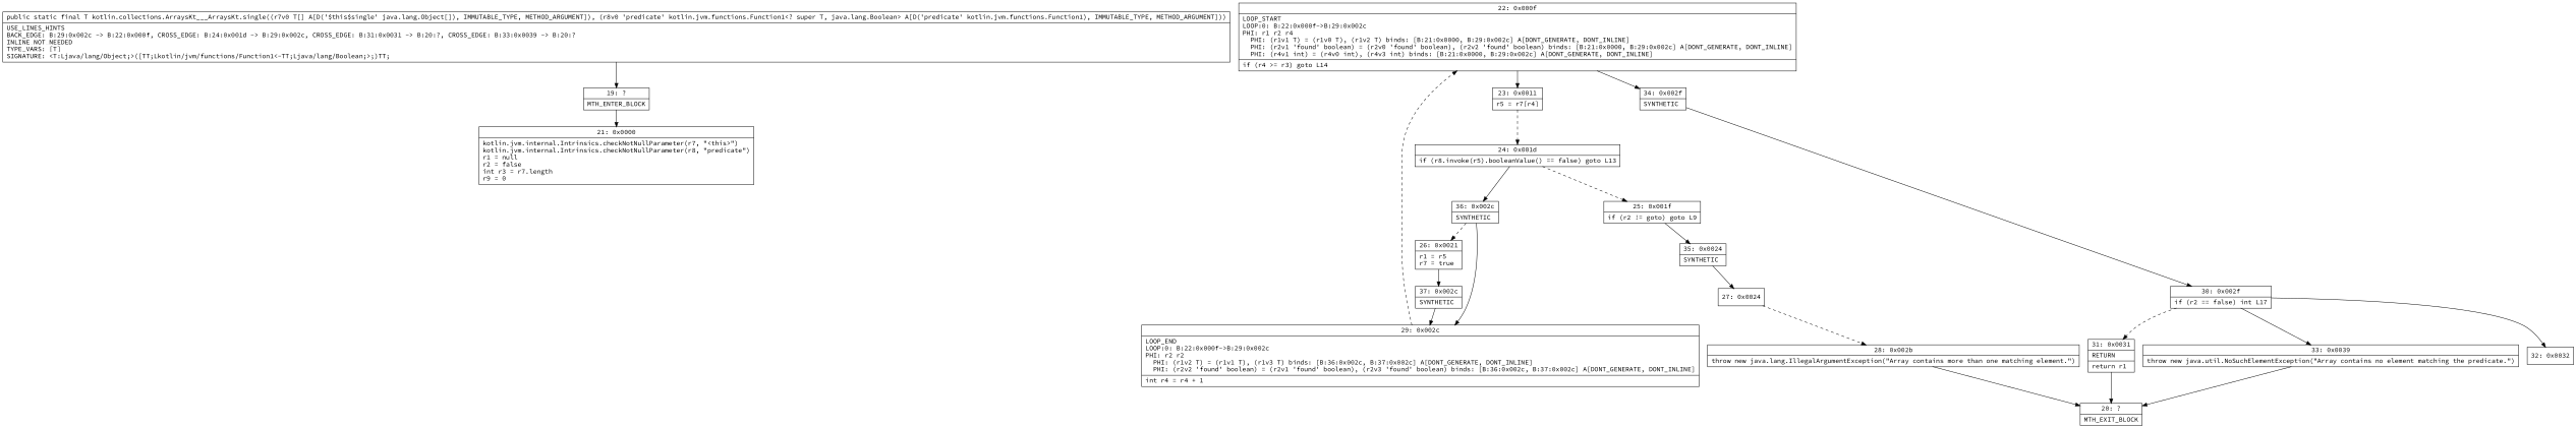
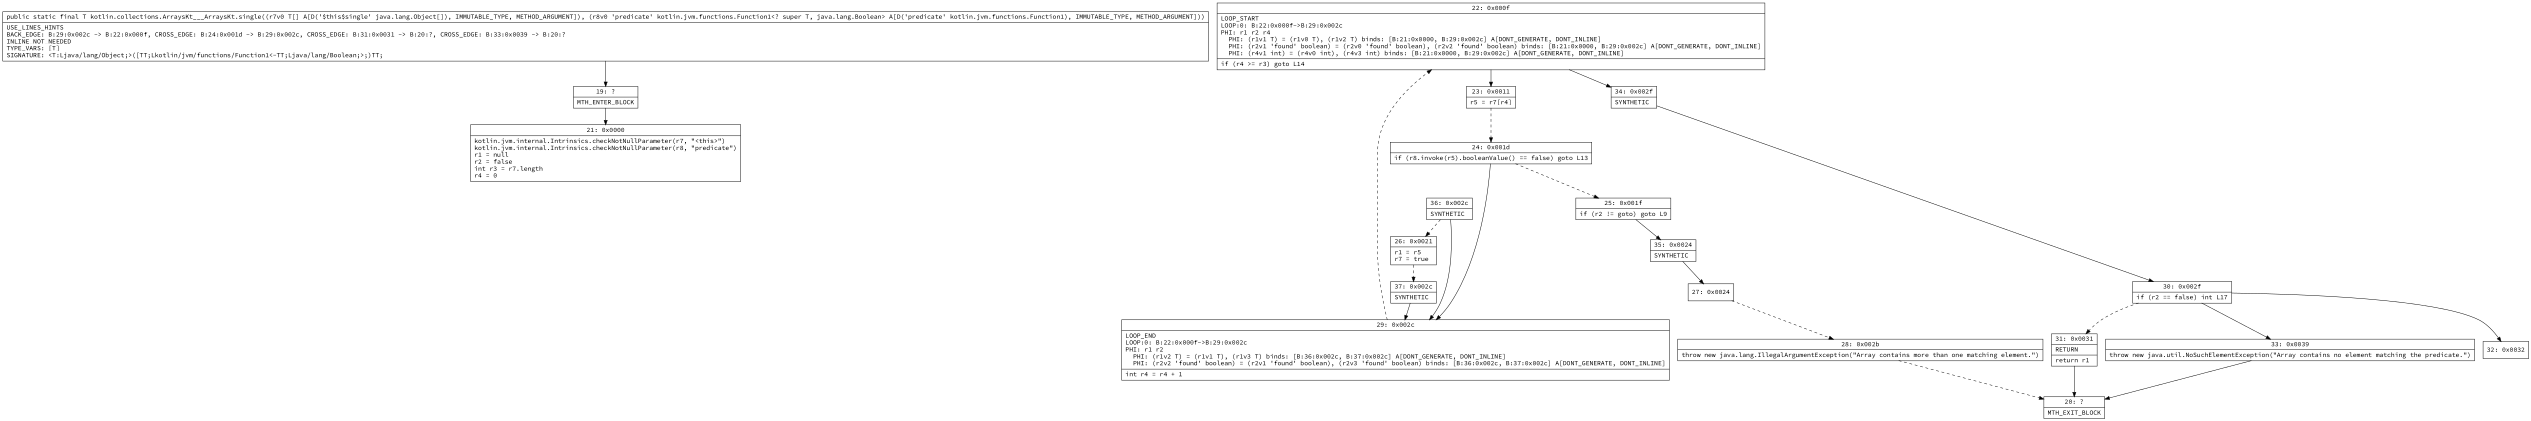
  digraph {
    fontname="Source Code Pro"
    node [fontname="Source Code Pro" shape=record]
    edge [fontname="Source Code Pro"]
    n1 [label="{19\:\ ?|MTH_ENTER_BLOCK\l}"]
-   n2 [label="{21\:\ 0x0000|kotlin.jvm.internal.Intrinsics.checkNotNullParameter(r7, \"\<this\>\")\lkotlin.jvm.internal.Intrinsics.checkNotNullParameter(r8, \"predicate\")\lr1 = null\lr2 = false\lint r3 = r7.length\lr9 = 0\l}"]
+   n2 [label="{21\:\ 0x0000|kotlin.jvm.internal.Intrinsics.checkNotNullParameter(r7, \"\<this\>\")\lkotlin.jvm.internal.Intrinsics.checkNotNullParameter(r8, \"predicate\")\lr1 = null\lr2 = false\lint r3 = r7.length\lr4 = 0\l}"]
    n3 [label="{22\:\ 0x000f|LOOP_START\lLOOP:0: B:22:0x000f\-\>B:29:0x002c\lPHI: r1 r2 r4 \l  PHI: (r1v1 T) = (r1v0 T), (r1v2 T) binds: [B:21:0x0000, B:29:0x002c] A[DONT_GENERATE, DONT_INLINE]\l  PHI: (r2v1 'found' boolean) = (r2v0 'found' boolean), (r2v2 'found' boolean) binds: [B:21:0x0000, B:29:0x002c] A[DONT_GENERATE, DONT_INLINE]\l  PHI: (r4v1 int) = (r4v0 int), (r4v3 int) binds: [B:21:0x0000, B:29:0x002c] A[DONT_GENERATE, DONT_INLINE]\l|if (r4 \>= r3) goto L14\l}"]
    n4 [label="{23\:\ 0x0011|r5 = r7[r4]\l}"]
    n5 [label="{34\:\ 0x002f|SYNTHETIC\l}"]
    n6 [label="{24\:\ 0x001d|if (r8.invoke(r5).booleanValue() == false) goto L13\l}"]
    n7 [label="{30\:\ 0x002f|if (r2 == false) int L17\l}"]
    n8 [label="{25\:\ 0x001f|if (r2 != goto) goto L9\l}"]
    n9 [label="{36\:\ 0x002c|SYNTHETIC\l}"]
    n10 [label="{35\:\ 0x0024|SYNTHETIC\l}"]
    n11 [label="{26\:\ 0x0021|r1 = r5\lr7 = true\l}"]
-   n12 [label="{29\:\ 0x002c|LOOP_END\lLOOP:0: B:22:0x000f\-\>B:29:0x002c\lPHI: r2 r2 \l  PHI: (r1v2 T) = (r1v1 T), (r1v3 T) binds: [B:36:0x002c, B:37:0x002c] A[DONT_GENERATE, DONT_INLINE]\l  PHI: (r2v2 'found' boolean) = (r2v1 'found' boolean), (r2v3 'found' boolean) binds: [B:36:0x002c, B:37:0x002c] A[DONT_GENERATE, DONT_INLINE]\l|int r4 = r4 + 1\l}"]
+   n12 [label="{29\:\ 0x002c|LOOP_END\lLOOP:0: B:22:0x000f\-\>B:29:0x002c\lPHI: r1 r2 \l  PHI: (r1v2 T) = (r1v1 T), (r1v3 T) binds: [B:36:0x002c, B:37:0x002c] A[DONT_GENERATE, DONT_INLINE]\l  PHI: (r2v2 'found' boolean) = (r2v1 'found' boolean), (r2v3 'found' boolean) binds: [B:36:0x002c, B:37:0x002c] A[DONT_GENERATE, DONT_INLINE]\l|int r4 = r4 + 1\l}"]
    n13 [label="{37\:\ 0x002c|SYNTHETIC\l}"]
    n14 [label="{27\:\ 0x0024}"]
    n15 [label="{28\:\ 0x002b|throw new java.lang.IllegalArgumentException(\"Array contains more than one matching element.\")\l}"]
    n16 [label="{20\:\ ?|MTH_EXIT_BLOCK\l}"]
    n17 [label="{31\:\ 0x0031|RETURN\l|return r1\l}"]
    n18 [label="{32\:\ 0x0032}"]
    n19 [label="{33\:\ 0x0039|throw new java.util.NoSuchElementException(\"Array contains no element matching the predicate.\")\l}"]
    n20 [label="{public static final T kotlin.collections.ArraysKt___ArraysKt.single((r7v0 T[] A[D('$this$single' java.lang.Object[]), IMMUTABLE_TYPE, METHOD_ARGUMENT]), (r8v0 'predicate' kotlin.jvm.functions.Function1\<? super T, java.lang.Boolean\> A[D('predicate' kotlin.jvm.functions.Function1), IMMUTABLE_TYPE, METHOD_ARGUMENT]))  | USE_LINES_HINTS\lBACK_EDGE: B:29:0x002c \-\> B:22:0x000f, CROSS_EDGE: B:24:0x001d \-\> B:29:0x002c, CROSS_EDGE: B:31:0x0031 \-\> B:20:?, CROSS_EDGE: B:33:0x0039 \-\> B:20:?\lINLINE_NOT_NEEDED\lTYPE_VARS: [T]\lSIGNATURE: \<T:Ljava\/lang\/Object;\>([TT;Lkotlin\/jvm\/functions\/Function1\<\-TT;Ljava\/lang\/Boolean;\>;)TT;\l}"]
    n1 -> n2
    n3 -> n4 [style=solid]
    n3 -> n5
    n4 -> n6 [style=dashed]
    n5 -> n7
    n6 -> n8 [style=dashed]
-   n6 -> n9
+   n6 -> n12
    n7 -> n17 [style=dashed]
    n7 -> n18
    n7 -> n19
    n8 -> n10
    n9 -> n11 [style=dashed]
    n9 -> n12
    n10 -> n14
-   n11 -> n13
+   n11 -> n13 [style=dashed]
    n12 -> n3 [style=dashed]
    n13 -> n12
    n14 -> n15 [style=dashed]
-   n15 -> n16
+   n15 -> n16 [style=dashed]
    n17 -> n16
    n19 -> n16
    n20 -> n1
  }
